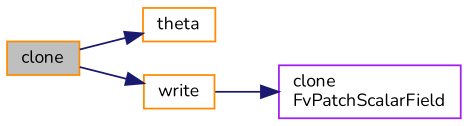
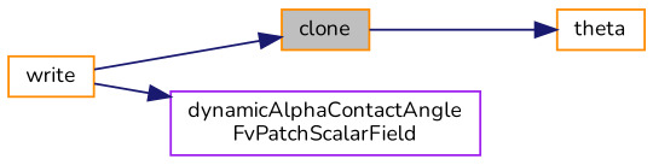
  digraph {
    fontname=Nunito
    rankdir=LR
    node [color=darkorange fontname=Nunito fontsize=10 shape=record]
    edge [color=midnightblue fontname=Nunito fontsize=10 labelfontname=Helvetica labelfontsize=10 style=solid]
    n1 [fillcolor=grey75 fontcolor=black height=0.2 label=clone style=filled width=0.4]
    n2 [height=0.2 label=theta width=0.4]
    n3 [height=0.2 label=write width=0.4]
-   n4 [color=purple height=0.2 label="clone\lFvPatchScalarField" width=0.4]
+   n4 [color=purple height=0.2 label="dynamicAlphaContactAngle\lFvPatchScalarField" width=0.4]
    n1 -> n2
-   n1 -> n3
+   n3 -> n1
    n3 -> n4
  }
